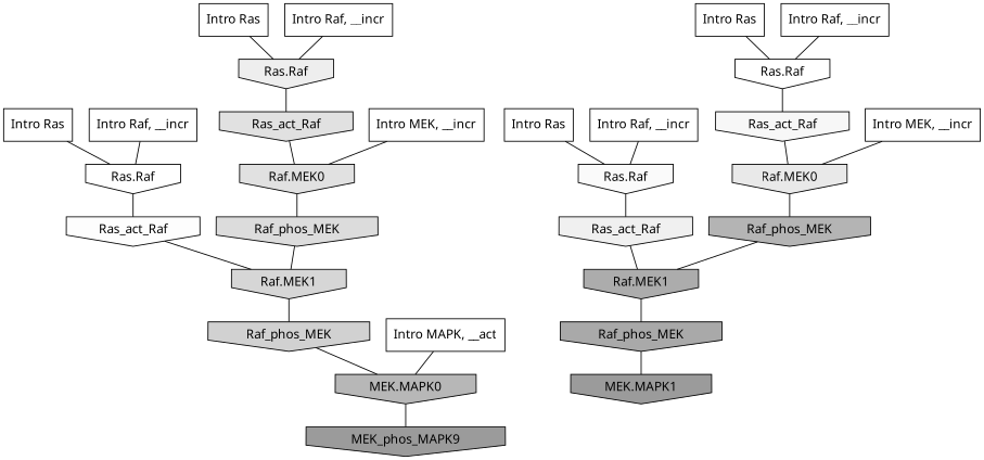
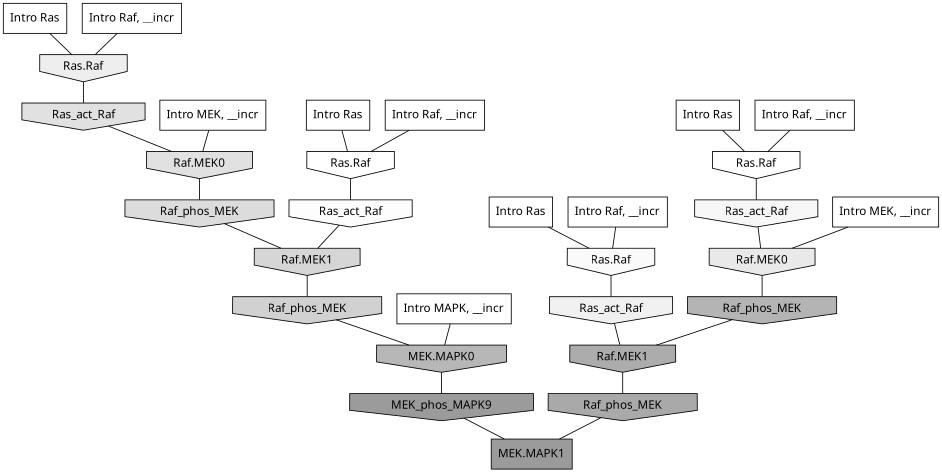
  digraph {
    rankdir=TB
    ranksep=0.30
    node [fillcolor="0.000 0.000 1.000" fontname="CMU Serif" shape=invhouse style=filled]
    edge [color="0.000 0.000 0.000" dir=none fontname="CMU Serif"]
    n1 [label="Intro Ras" shape=rectangle]
    n2 [label="Ras.Raf"]
    n3 [fillcolor="0.000 0.000 0.989" label=Ras_act_Raf]
    n4 [label="Intro Ras" shape=rectangle]
    n5 [fillcolor="0.000 0.000 0.933" label="Ras.Raf"]
    n6 [fillcolor="0.000 0.000 0.880" label=Ras_act_Raf]
    n7 [label="Intro Ras" shape=rectangle]
    n8 [fillcolor="0.000 0.000 0.979" label="Ras.Raf"]
    n9 [fillcolor="0.000 0.000 0.940" label=Ras_act_Raf]
    n10 [label="Intro Ras" shape=rectangle]
    n11 [label="Ras.Raf"]
    n12 [fillcolor="0.000 0.000 0.968" label=Ras_act_Raf]
    n13 [label="Intro Raf, __incr" shape=rectangle]
    n14 [label="Intro Raf, __incr" shape=rectangle]
    n15 [label="Intro Raf, __incr" shape=rectangle]
    n16 [label="Intro Raf, __incr" shape=rectangle]
    n17 [label="Intro MEK, __incr" shape=rectangle]
    n18 [fillcolor="0.000 0.000 0.911" label="Raf.MEK0"]
    n19 [fillcolor="0.000 0.000 0.705" label=Raf_phos_MEK]
    n20 [label="Intro MEK, __incr" shape=rectangle]
    n21 [fillcolor="0.000 0.000 0.880" label="Raf.MEK0"]
    n22 [fillcolor="0.000 0.000 0.860" label=Raf_phos_MEK]
-   n23 [label="Intro MAPK, __act" shape=rectangle]
+   n23 [label="Intro MAPK, __incr" shape=rectangle]
    n24 [fillcolor="0.000 0.000 0.716" label="MEK.MAPK0"]
    n25 [fillcolor="0.000 0.000 0.609" label=MEK_phos_MAPK9]
    n26 [fillcolor="0.000 0.000 0.838" label="Raf.MEK1"]
    n27 [fillcolor="0.000 0.000 0.819" label=Raf_phos_MEK]
    n28 [fillcolor="0.000 0.000 0.674" label="Raf.MEK1"]
    n29 [fillcolor="0.000 0.000 0.661" label=Raf_phos_MEK]
-   n30 [fillcolor="0.000 0.000 0.609" label="MEK.MAPK1"]
+   n30 [fillcolor="0.000 0.000 0.609" label="MEK.MAPK1" shape=box]
    n1 -> n2
    n2 -> n3
    n3 -> n26
    n4 -> n5
    n5 -> n6
    n6 -> n21
    n7 -> n8
    n8 -> n9
    n9 -> n28
    n10 -> n11
    n11 -> n12
    n12 -> n18
    n13 -> n5
    n14 -> n8
    n15 -> n11
    n16 -> n2
    n17 -> n18
    n18 -> n19
    n19 -> n28
    n20 -> n21
    n21 -> n22
    n22 -> n26
    n23 -> n24
    n24 -> n25
+   n25 -> n30
    n26 -> n27
    n27 -> n24
    n28 -> n29
    n29 -> n30
  }
